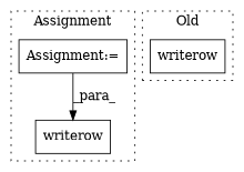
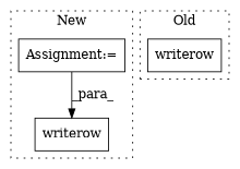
  digraph {
    node [a=32 shape=box]
    n1 [l="9,1" label=writerow s="5511,5526"]
    n2 [a=7 l=8 label="Assignment:=" s=4818]
    n3 [l="16,2" label=writerow s="3084,3197"]
    subgraph cluster_1 {
-     label=Assignment
+     label=New
      style=dotted
      n1
      n2
    }
    subgraph cluster_2 {
      label=Old
      style=dotted
      n3
    }
    n2 -> n1 [label=_para_]
  }
